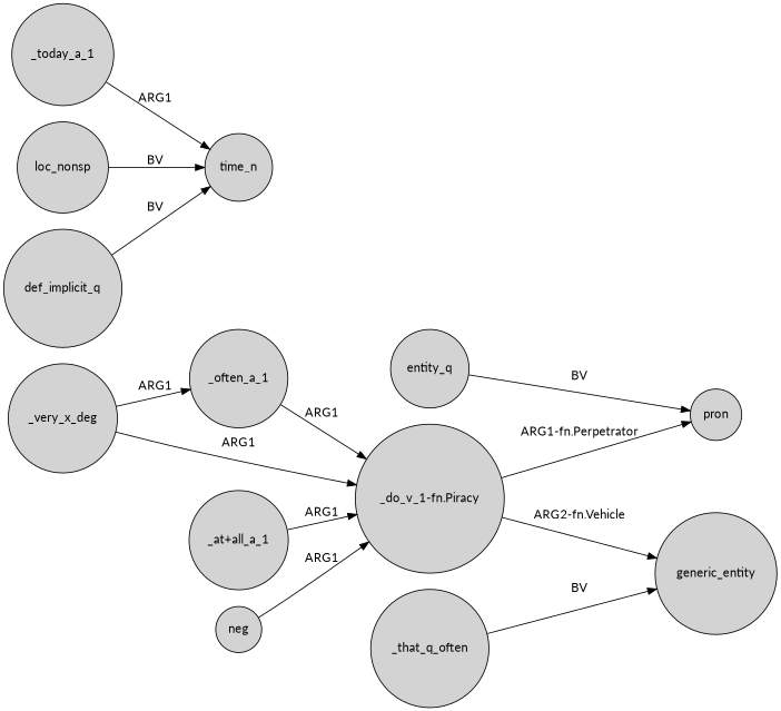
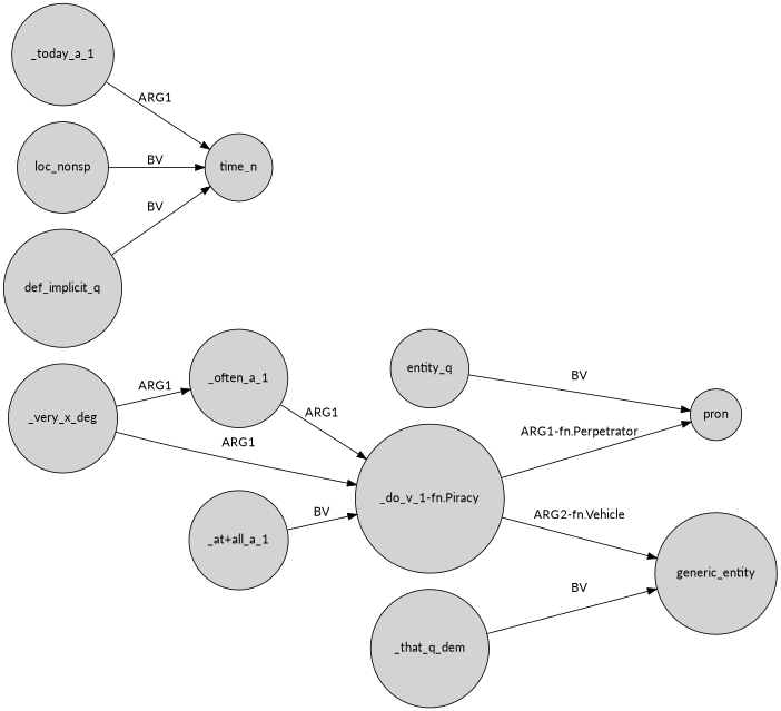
  digraph {
    fontname=Lato
    rankdir=LR
    node [fontname=Lato shape=circle style=filled]
    edge [fontname=Lato]
    _often_a_1
    "_do_v_1-fn.Piracy"
    pron
    generic_entity
    _today_a_1
    time_n
    loc_nonsp
    _very_x_deg
    "_at+all_a_1"
-   _that_q_dem [label=_that_q_often]
+   _that_q_dem
    n11 [label=entity_q]
    def_implicit_q
-   neg
    _often_a_1 -> "_do_v_1-fn.Piracy" [label=ARG1]
    "_do_v_1-fn.Piracy" -> pron [label="ARG1-fn.Perpetrator"]
    "_do_v_1-fn.Piracy" -> generic_entity [label="ARG2-fn.Vehicle"]
    _today_a_1 -> time_n [label=ARG1]
    loc_nonsp -> time_n [label=BV]
    _very_x_deg -> _often_a_1 [label=ARG1]
    _very_x_deg -> "_do_v_1-fn.Piracy" [label=ARG1]
-   "_at+all_a_1" -> "_do_v_1-fn.Piracy" [label=ARG1]
+   "_at+all_a_1" -> "_do_v_1-fn.Piracy" [label=BV]
    _that_q_dem -> generic_entity [label=BV]
    n11 -> pron [label=BV]
    def_implicit_q -> time_n [label=BV]
-   neg -> "_do_v_1-fn.Piracy" [label=ARG1]
  }
